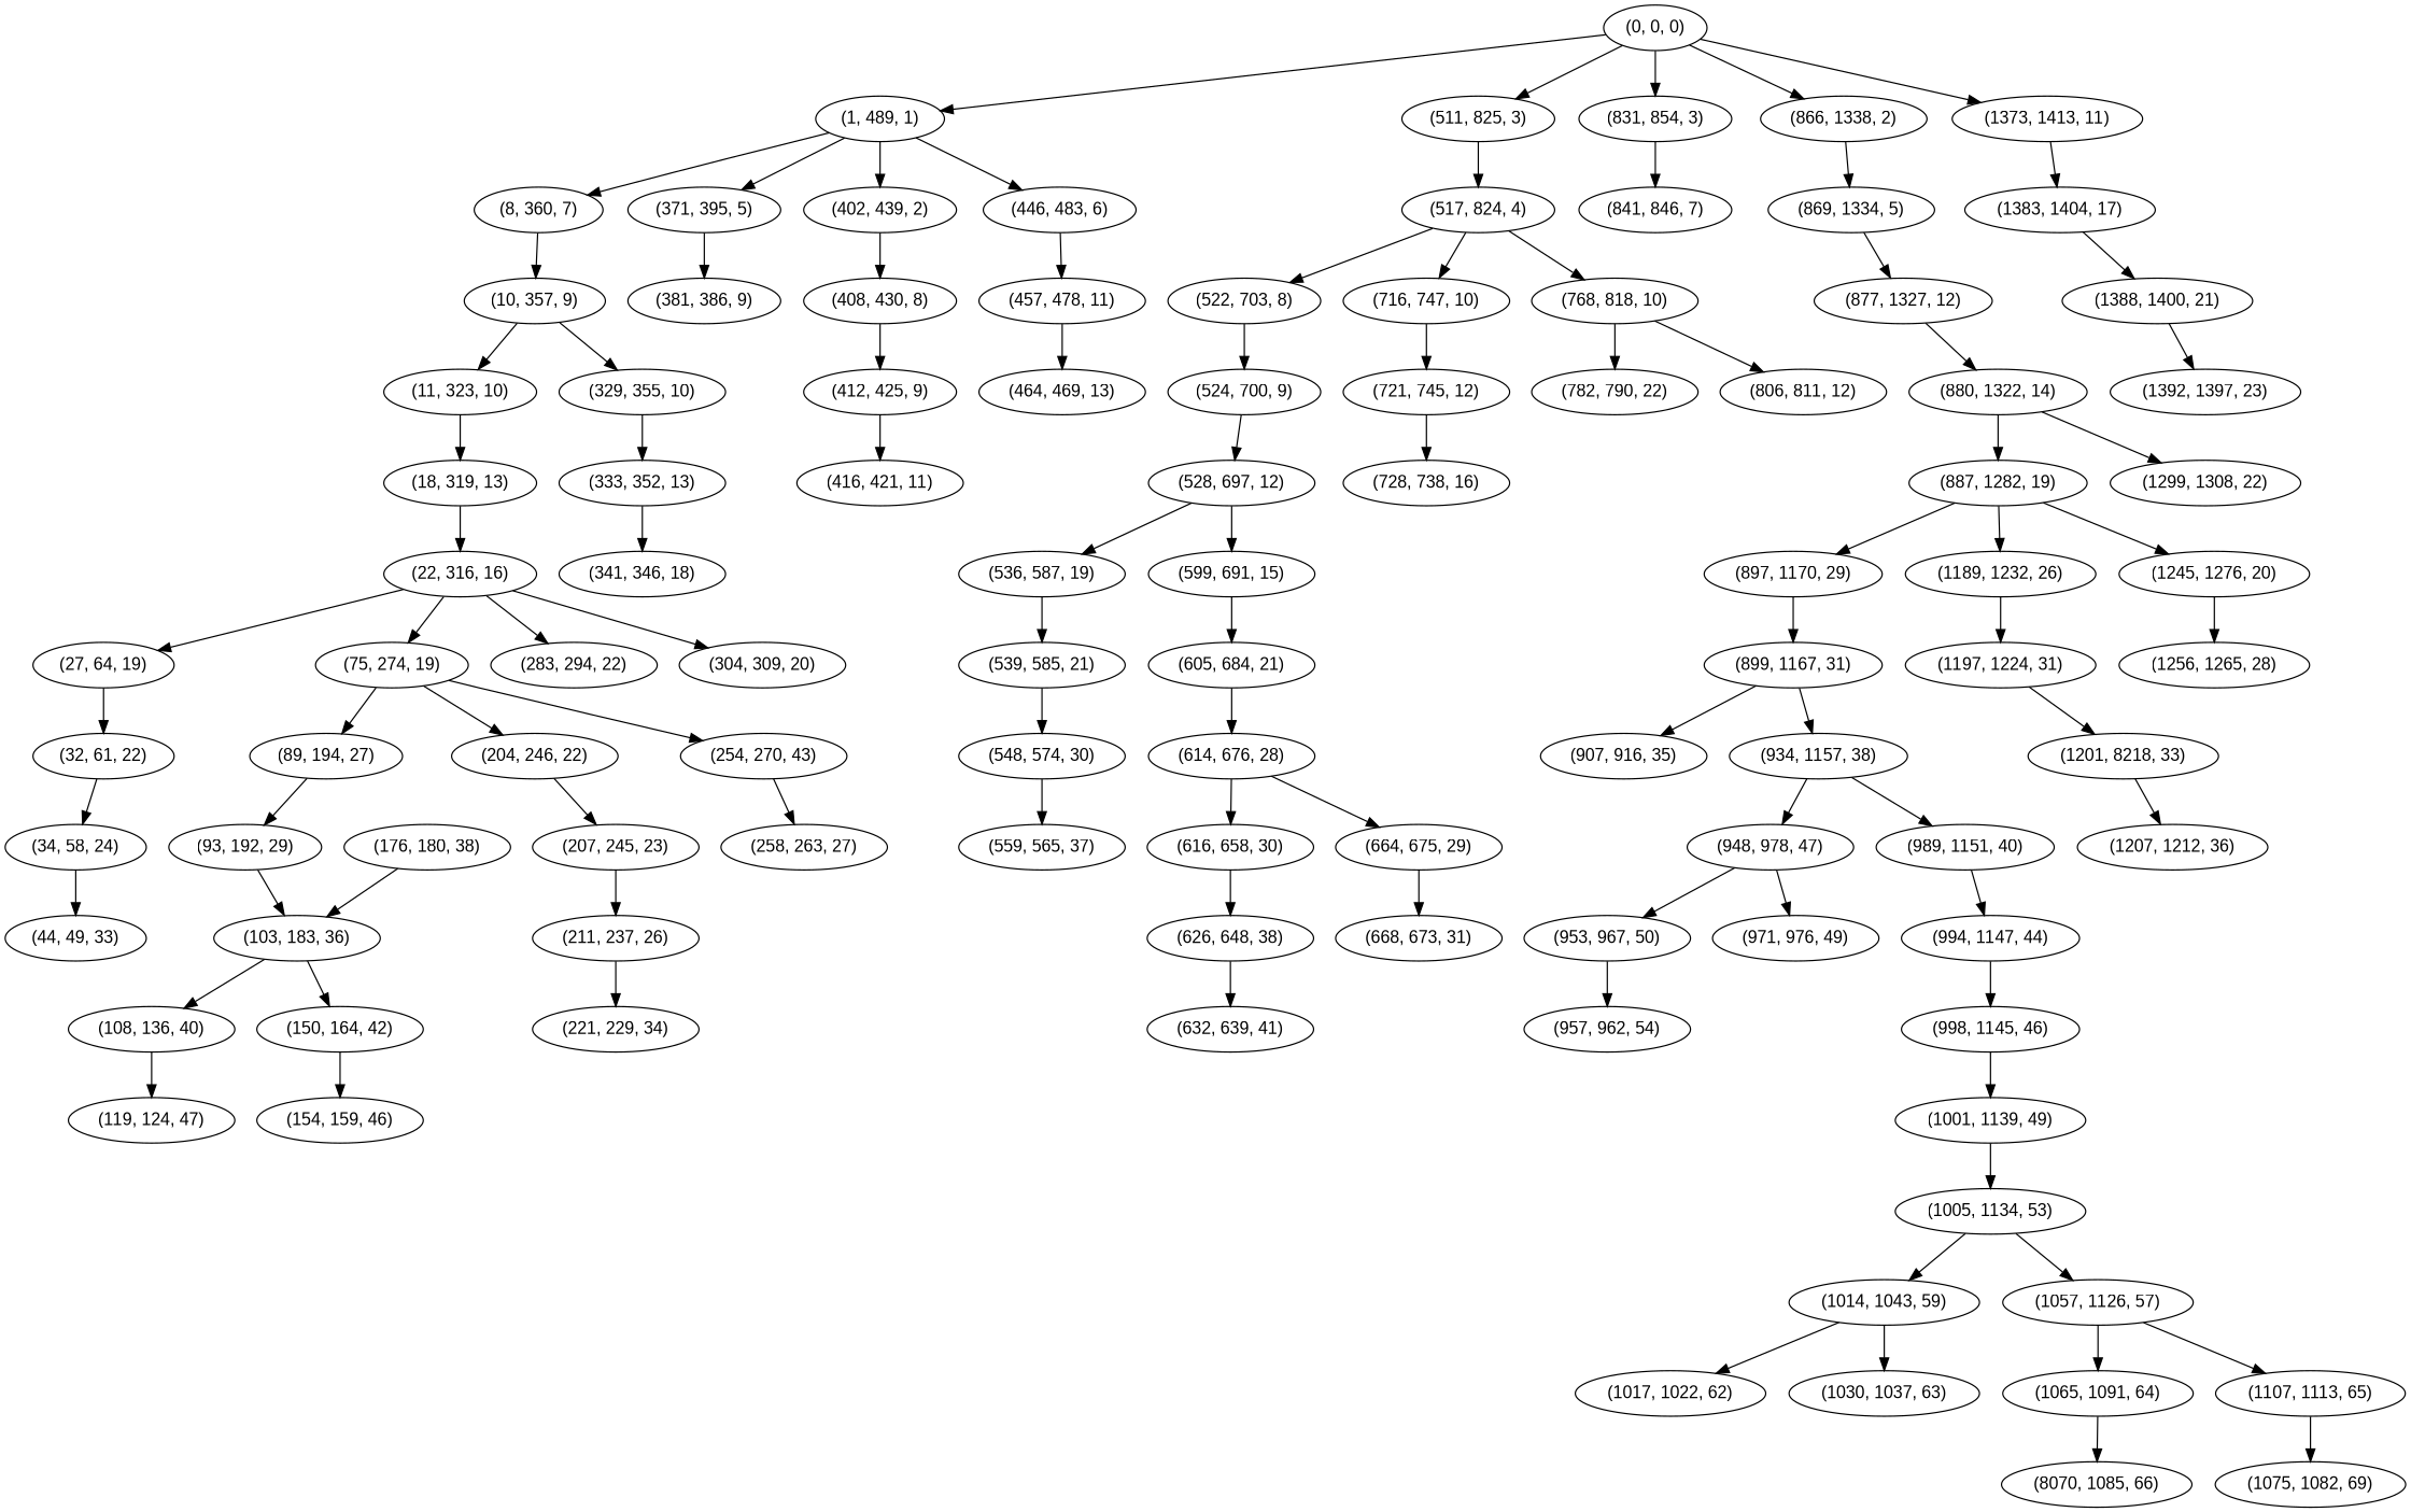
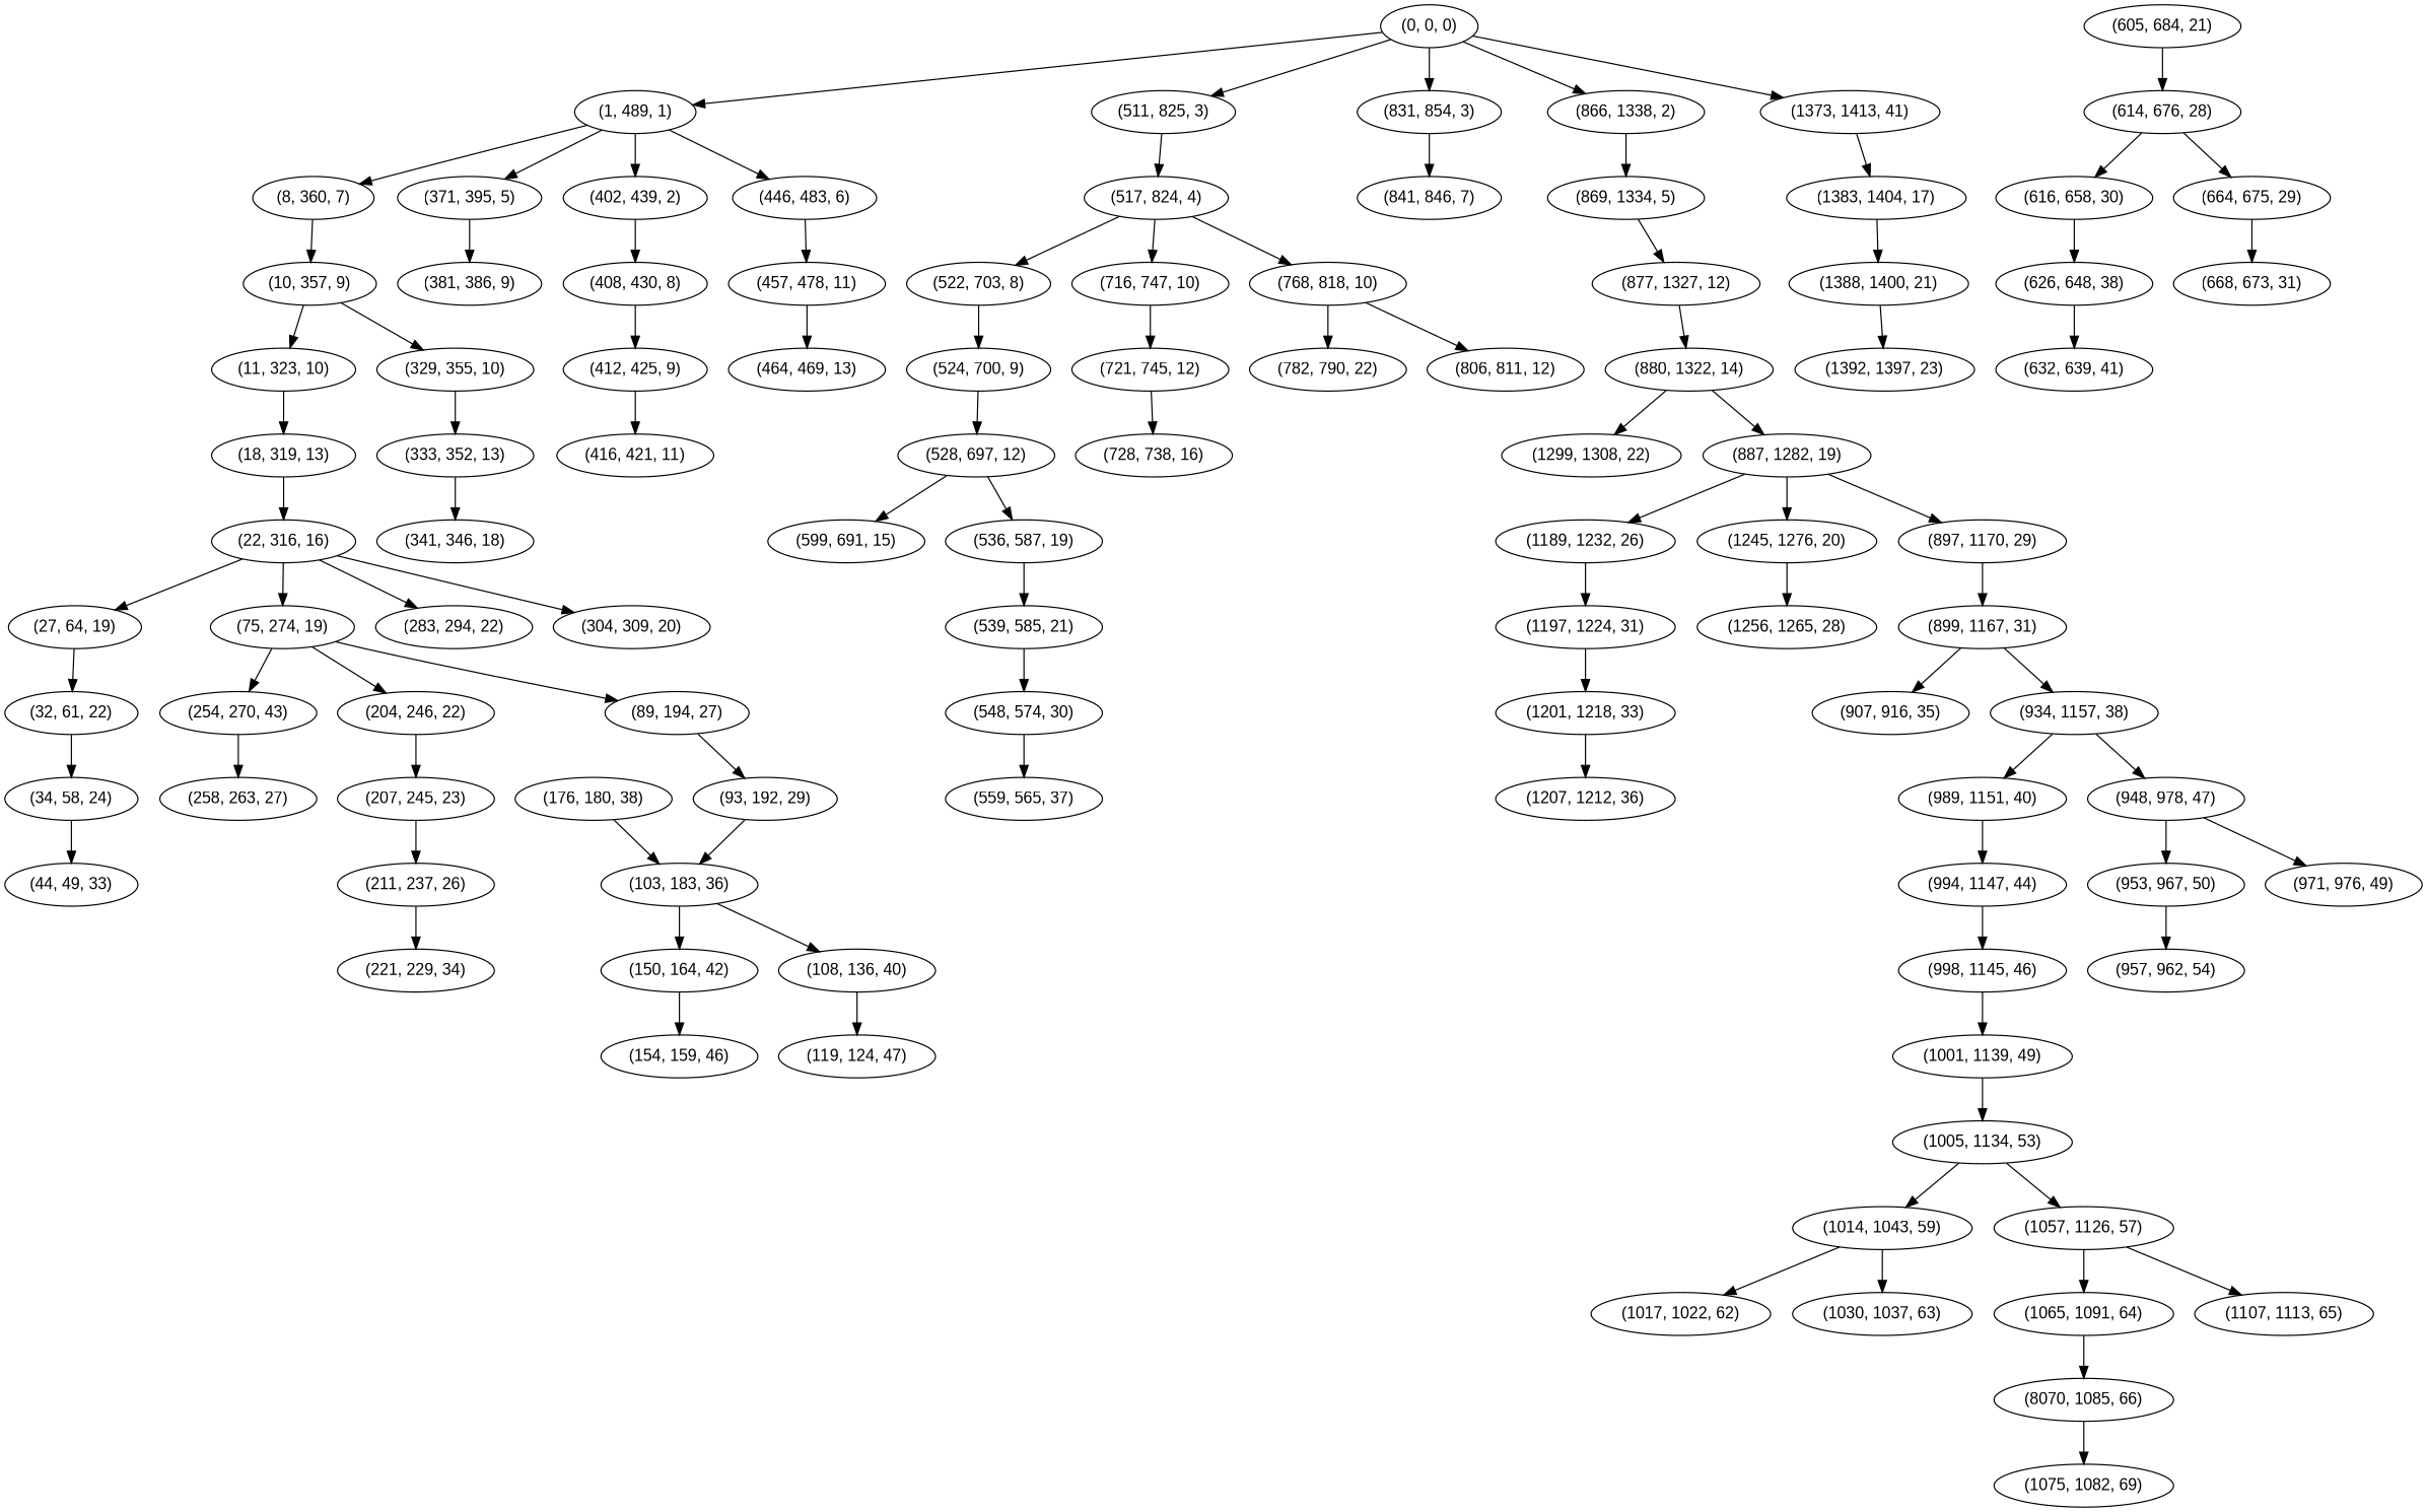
  digraph {
    fontname="Liberation Sans"
    node [fontname="Liberation Sans"]
    edge [fontname="Liberation Sans"]
    "(0, 0, 0)"
    "(1, 489, 1)"
    "(511, 825, 3)"
    "(831, 854, 3)"
    "(866, 1338, 2)"
-   "(1373, 1413, 11)"
+   "(1373, 1413, 11)" [label="(1373, 1413, 41)"]
    "(8, 360, 7)"
    "(371, 395, 5)"
    "(402, 439, 2)"
    "(446, 483, 6)"
    "(517, 824, 4)"
    "(841, 846, 7)"
    "(869, 1334, 5)"
    "(1383, 1404, 17)"
    "(10, 357, 9)"
    "(381, 386, 9)"
    "(408, 430, 8)"
    "(457, 478, 11)"
    "(11, 323, 10)"
    "(329, 355, 10)"
    "(18, 319, 13)"
    "(333, 352, 13)"
    "(22, 316, 16)"
    "(27, 64, 19)"
    "(75, 274, 19)"
    "(283, 294, 22)"
    "(304, 309, 20)"
    "(32, 61, 22)"
    "(89, 194, 27)"
    "(204, 246, 22)"
    n31 [label="(254, 270, 43)"]
    "(34, 58, 24)"
    "(44, 49, 33)"
    "(93, 192, 29)"
    "(207, 245, 23)"
    "(258, 263, 27)"
    "(103, 183, 36)"
    "(108, 136, 40)"
    "(150, 164, 42)"
    "(119, 124, 47)"
    "(154, 159, 46)"
    "(176, 180, 38)"
    "(211, 237, 26)"
    "(221, 229, 34)"
    "(341, 346, 18)"
    "(412, 425, 9)"
    "(416, 421, 11)"
    "(464, 469, 13)"
    "(522, 703, 8)"
    "(716, 747, 10)"
    "(768, 818, 10)"
    "(524, 700, 9)"
    "(721, 745, 12)"
    "(782, 790, 22)"
    "(806, 811, 12)"
    "(528, 697, 12)"
    "(536, 587, 19)"
    "(599, 691, 15)"
    "(539, 585, 21)"
    "(605, 684, 21)"
    "(548, 574, 30)"
    "(559, 565, 37)"
    "(614, 676, 28)"
    "(616, 658, 30)"
    "(664, 675, 29)"
    "(626, 648, 38)"
    "(668, 673, 31)"
    "(632, 639, 41)"
    "(728, 738, 16)"
    "(877, 1327, 12)"
    "(880, 1322, 14)"
    "(887, 1282, 19)"
    "(1299, 1308, 22)"
    "(897, 1170, 29)"
    "(1189, 1232, 26)"
    "(1245, 1276, 20)"
    "(899, 1167, 31)"
    "(1197, 1224, 31)"
    "(1256, 1265, 28)"
    "(907, 916, 35)"
    "(934, 1157, 38)"
    "(948, 978, 47)"
    "(989, 1151, 40)"
    "(953, 967, 50)"
    "(971, 976, 49)"
    "(994, 1147, 44)"
    "(957, 962, 54)"
    "(998, 1145, 46)"
    "(1001, 1139, 49)"
    "(1005, 1134, 53)"
    "(1014, 1043, 59)"
    "(1057, 1126, 57)"
    "(1017, 1022, 62)"
    "(1030, 1037, 63)"
    "(1065, 1091, 64)"
    "(1107, 1113, 65)"
    n97 [label="(8070, 1085, 66)"]
    "(1075, 1082, 69)"
-   "(1201, 1218, 33)" [label="(1201, 8218, 33)"]
+   "(1201, 1218, 33)"
    "(1207, 1212, 36)"
    "(1388, 1400, 21)"
    "(1392, 1397, 23)"
    "(0, 0, 0)" -> "(1, 489, 1)"
    "(0, 0, 0)" -> "(511, 825, 3)"
    "(0, 0, 0)" -> "(831, 854, 3)"
    "(0, 0, 0)" -> "(866, 1338, 2)"
    "(0, 0, 0)" -> "(1373, 1413, 11)"
    "(1, 489, 1)" -> "(8, 360, 7)"
    "(1, 489, 1)" -> "(371, 395, 5)"
    "(1, 489, 1)" -> "(402, 439, 2)"
    "(1, 489, 1)" -> "(446, 483, 6)"
    "(511, 825, 3)" -> "(517, 824, 4)"
    "(831, 854, 3)" -> "(841, 846, 7)"
    "(866, 1338, 2)" -> "(869, 1334, 5)"
    "(1373, 1413, 11)" -> "(1383, 1404, 17)"
    "(8, 360, 7)" -> "(10, 357, 9)"
    "(371, 395, 5)" -> "(381, 386, 9)"
    "(402, 439, 2)" -> "(408, 430, 8)"
    "(446, 483, 6)" -> "(457, 478, 11)"
    "(517, 824, 4)" -> "(522, 703, 8)"
    "(517, 824, 4)" -> "(716, 747, 10)"
    "(517, 824, 4)" -> "(768, 818, 10)"
    "(869, 1334, 5)" -> "(877, 1327, 12)"
    "(1383, 1404, 17)" -> "(1388, 1400, 21)"
    "(10, 357, 9)" -> "(11, 323, 10)"
    "(10, 357, 9)" -> "(329, 355, 10)"
    "(408, 430, 8)" -> "(412, 425, 9)"
    "(457, 478, 11)" -> "(464, 469, 13)"
    "(11, 323, 10)" -> "(18, 319, 13)"
    "(329, 355, 10)" -> "(333, 352, 13)"
    "(18, 319, 13)" -> "(22, 316, 16)"
    "(333, 352, 13)" -> "(341, 346, 18)"
    "(22, 316, 16)" -> "(27, 64, 19)"
    "(22, 316, 16)" -> "(75, 274, 19)"
    "(22, 316, 16)" -> "(283, 294, 22)"
    "(22, 316, 16)" -> "(304, 309, 20)"
    "(27, 64, 19)" -> "(32, 61, 22)"
    "(75, 274, 19)" -> "(89, 194, 27)"
    "(75, 274, 19)" -> "(204, 246, 22)"
    "(75, 274, 19)" -> n31
    "(32, 61, 22)" -> "(34, 58, 24)"
    "(89, 194, 27)" -> "(93, 192, 29)"
    "(204, 246, 22)" -> "(207, 245, 23)"
    n31 -> "(258, 263, 27)"
    "(34, 58, 24)" -> "(44, 49, 33)"
    "(93, 192, 29)" -> "(103, 183, 36)"
    "(207, 245, 23)" -> "(211, 237, 26)"
    "(103, 183, 36)" -> "(108, 136, 40)"
    "(103, 183, 36)" -> "(150, 164, 42)"
    "(108, 136, 40)" -> "(119, 124, 47)"
    "(150, 164, 42)" -> "(154, 159, 46)"
    "(176, 180, 38)" -> "(103, 183, 36)"
    "(211, 237, 26)" -> "(221, 229, 34)"
    "(412, 425, 9)" -> "(416, 421, 11)"
    "(522, 703, 8)" -> "(524, 700, 9)"
    "(716, 747, 10)" -> "(721, 745, 12)"
    "(768, 818, 10)" -> "(782, 790, 22)"
    "(768, 818, 10)" -> "(806, 811, 12)"
    "(524, 700, 9)" -> "(528, 697, 12)"
    "(721, 745, 12)" -> "(728, 738, 16)"
    "(528, 697, 12)" -> "(536, 587, 19)"
    "(528, 697, 12)" -> "(599, 691, 15)"
    "(536, 587, 19)" -> "(539, 585, 21)"
-   "(599, 691, 15)" -> "(605, 684, 21)"
    "(539, 585, 21)" -> "(548, 574, 30)"
    "(605, 684, 21)" -> "(614, 676, 28)"
    "(548, 574, 30)" -> "(559, 565, 37)"
    "(614, 676, 28)" -> "(616, 658, 30)"
    "(614, 676, 28)" -> "(664, 675, 29)"
    "(616, 658, 30)" -> "(626, 648, 38)"
    "(664, 675, 29)" -> "(668, 673, 31)"
    "(626, 648, 38)" -> "(632, 639, 41)"
    "(877, 1327, 12)" -> "(880, 1322, 14)"
    "(880, 1322, 14)" -> "(887, 1282, 19)"
    "(880, 1322, 14)" -> "(1299, 1308, 22)"
    "(887, 1282, 19)" -> "(897, 1170, 29)"
    "(887, 1282, 19)" -> "(1189, 1232, 26)"
    "(887, 1282, 19)" -> "(1245, 1276, 20)"
    "(897, 1170, 29)" -> "(899, 1167, 31)"
    "(1189, 1232, 26)" -> "(1197, 1224, 31)"
    "(1245, 1276, 20)" -> "(1256, 1265, 28)"
    "(899, 1167, 31)" -> "(907, 916, 35)"
    "(899, 1167, 31)" -> "(934, 1157, 38)"
    "(1197, 1224, 31)" -> "(1201, 1218, 33)"
    "(934, 1157, 38)" -> "(948, 978, 47)"
    "(934, 1157, 38)" -> "(989, 1151, 40)"
    "(948, 978, 47)" -> "(953, 967, 50)"
    "(948, 978, 47)" -> "(971, 976, 49)"
    "(989, 1151, 40)" -> "(994, 1147, 44)"
    "(953, 967, 50)" -> "(957, 962, 54)"
    "(994, 1147, 44)" -> "(998, 1145, 46)"
    "(998, 1145, 46)" -> "(1001, 1139, 49)"
    "(1001, 1139, 49)" -> "(1005, 1134, 53)"
    "(1005, 1134, 53)" -> "(1014, 1043, 59)"
    "(1005, 1134, 53)" -> "(1057, 1126, 57)"
    "(1014, 1043, 59)" -> "(1017, 1022, 62)"
    "(1014, 1043, 59)" -> "(1030, 1037, 63)"
    "(1057, 1126, 57)" -> "(1065, 1091, 64)"
    "(1057, 1126, 57)" -> "(1107, 1113, 65)"
    "(1065, 1091, 64)" -> n97
-   "(1107, 1113, 65)" -> "(1075, 1082, 69)"
+   n97 -> "(1075, 1082, 69)"
    "(1201, 1218, 33)" -> "(1207, 1212, 36)"
    "(1388, 1400, 21)" -> "(1392, 1397, 23)"
  }
